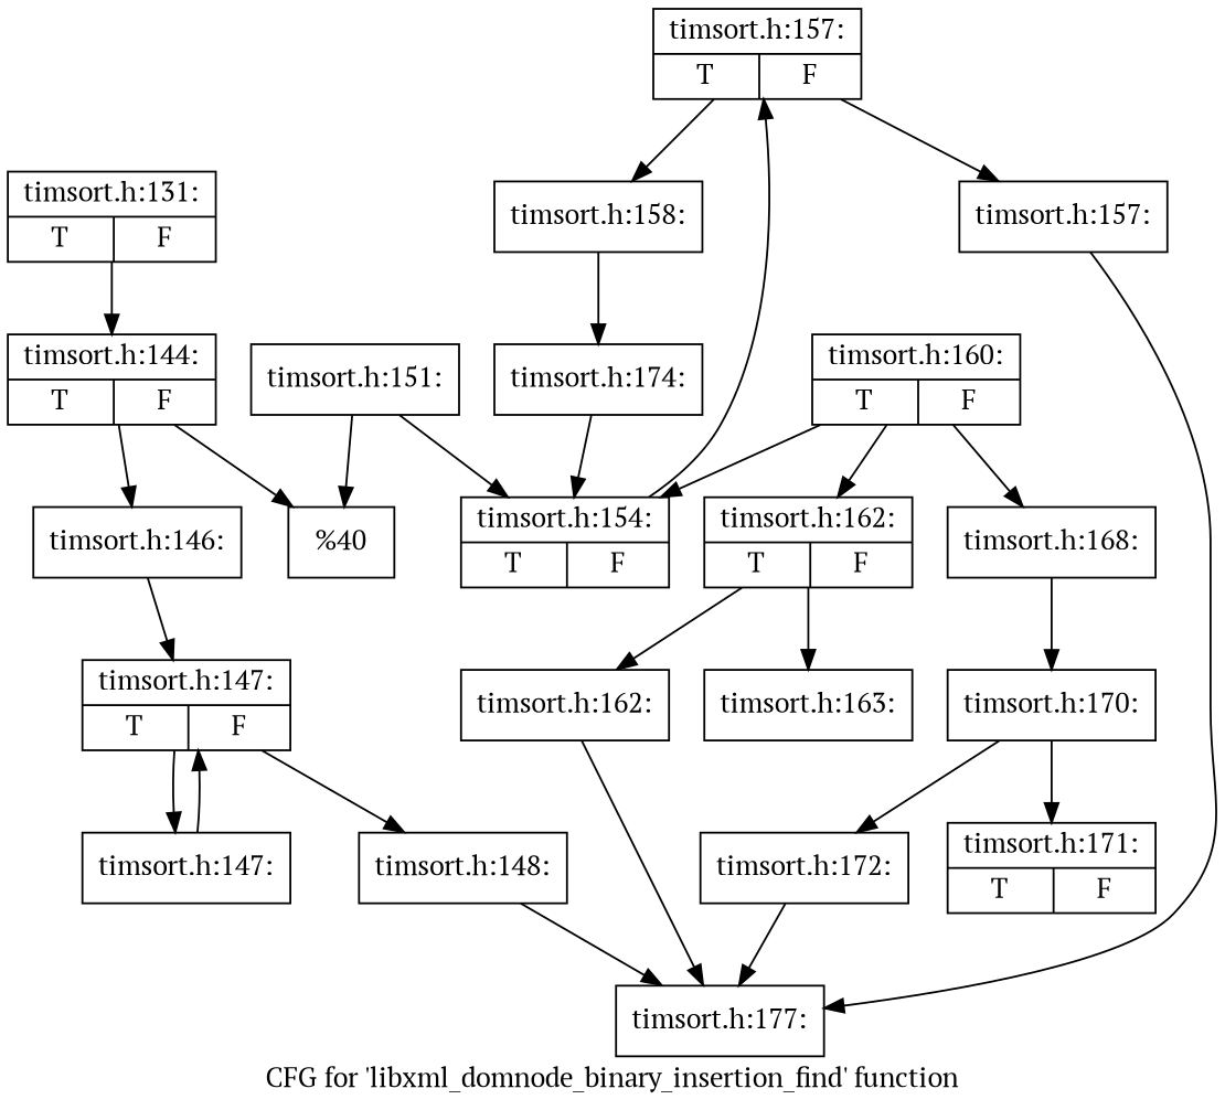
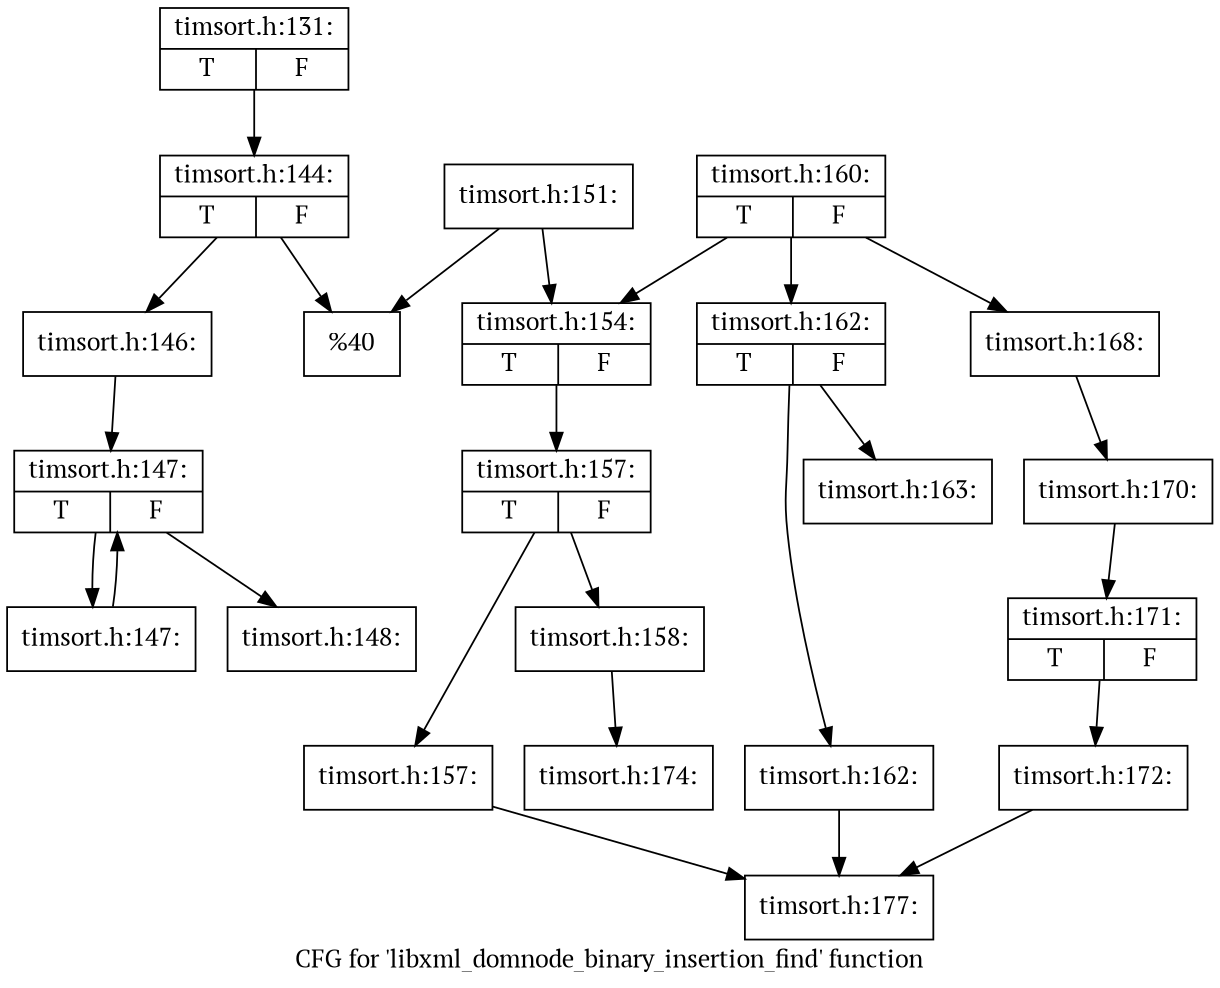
  digraph {
    fontname="PT Serif"
    label="CFG for 'libxml_domnode_binary_insertion_find' function"
    node [fontname="PT Serif" shape=record]
    edge [fontname="PT Serif"]
    n1 [label="{timsort.h:131:|{<s0>T|<s1>F}}"]
    n2 [label="{timsort.h:144:|{<s0>T|<s1>F}}"]
    n3 [label="{timsort.h:146:}"]
    n4 [label="{%40}"]
    n5 [label="{timsort.h:177:}"]
    n6 [label="{timsort.h:147:|{<s0>T|<s1>F}}"]
    n7 [label="{timsort.h:147:}"]
    n8 [label="{timsort.h:148:}"]
    n9 [label="{timsort.h:151:}"]
    n10 [label="{timsort.h:154:|{<s0>T|<s1>F}}"]
    n11 [label="{timsort.h:157:|{<s0>T|<s1>F}}"]
    n12 [label="{timsort.h:157:}"]
    n13 [label="{timsort.h:158:}"]
    n14 [label="{timsort.h:160:|{<s0>T|<s1>F}}"]
    n15 [label="{timsort.h:162:|{<s0>T|<s1>F}}"]
    n16 [label="{timsort.h:168:}"]
    n17 [label="{timsort.h:174:}"]
    n18 [label="{timsort.h:162:}"]
    n19 [label="{timsort.h:163:}"]
    n20 [label="{timsort.h:170:}"]
    n21 [label="{timsort.h:171:|{<s0>T|<s1>F}}"]
    n22 [label="{timsort.h:172:}"]
    n1 -> n2
    n2 -> n3
    n2 -> n4
    n3 -> n6
    n6 -> n7
    n6 -> n8
    n7 -> n6
-   n8 -> n5
    n9 -> n4
    n9 -> n10
    n10 -> n11
    n11 -> n12
    n11 -> n13
    n12 -> n5
    n13 -> n17
    n14 -> n10
    n14 -> n15
    n14 -> n16
    n15 -> n18
    n15 -> n19
    n16 -> n20
-   n17 -> n10
    n18 -> n5
    n20 -> n21
-   n20 -> n22
+   n21 -> n22
    n22 -> n5
  }
